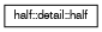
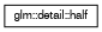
  digraph {
    rankdir=TB
-   n1 [color=black fillcolor=white fontname=FreeSans fontsize=10 height=0.2 label="half::detail::half" shape=record style=filled width=0.4]
+   n1 [color=black fillcolor=white fontname=FreeSans fontsize=10 height=0.2 label="glm::detail::half" shape=record style=filled width=0.4]
  }
